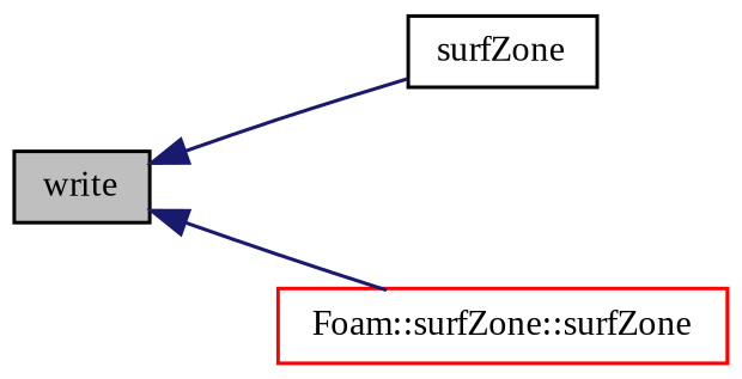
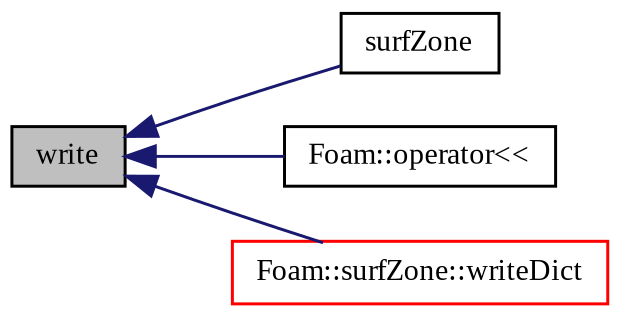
  digraph {
    fontname="Liberation Serif"
    rankdir=LR
    node [color=black fontname="Liberation Serif" fontsize=10 shape=record]
    edge [color=midnightblue dir=back fontname="Liberation Serif" fontsize=10 labelfontname=FreeSans labelfontsize=10 style=solid]
    n1 [fillcolor=grey75 fontcolor=black height=0.2 label=write style=filled width=0.4]
    n2 [height=0.2 label=surfZone width=0.4]
-   n4 [color=red height=0.2 label="Foam::surfZone::surfZone" width=0.4]
+   n3 [height=0.2 label="Foam::operator\<\<" width=0.4]
+   n4 [color=red height=0.2 label="Foam::surfZone::writeDict" width=0.4]
    n1 -> n2
+   n1 -> n3
    n1 -> n4
  }
